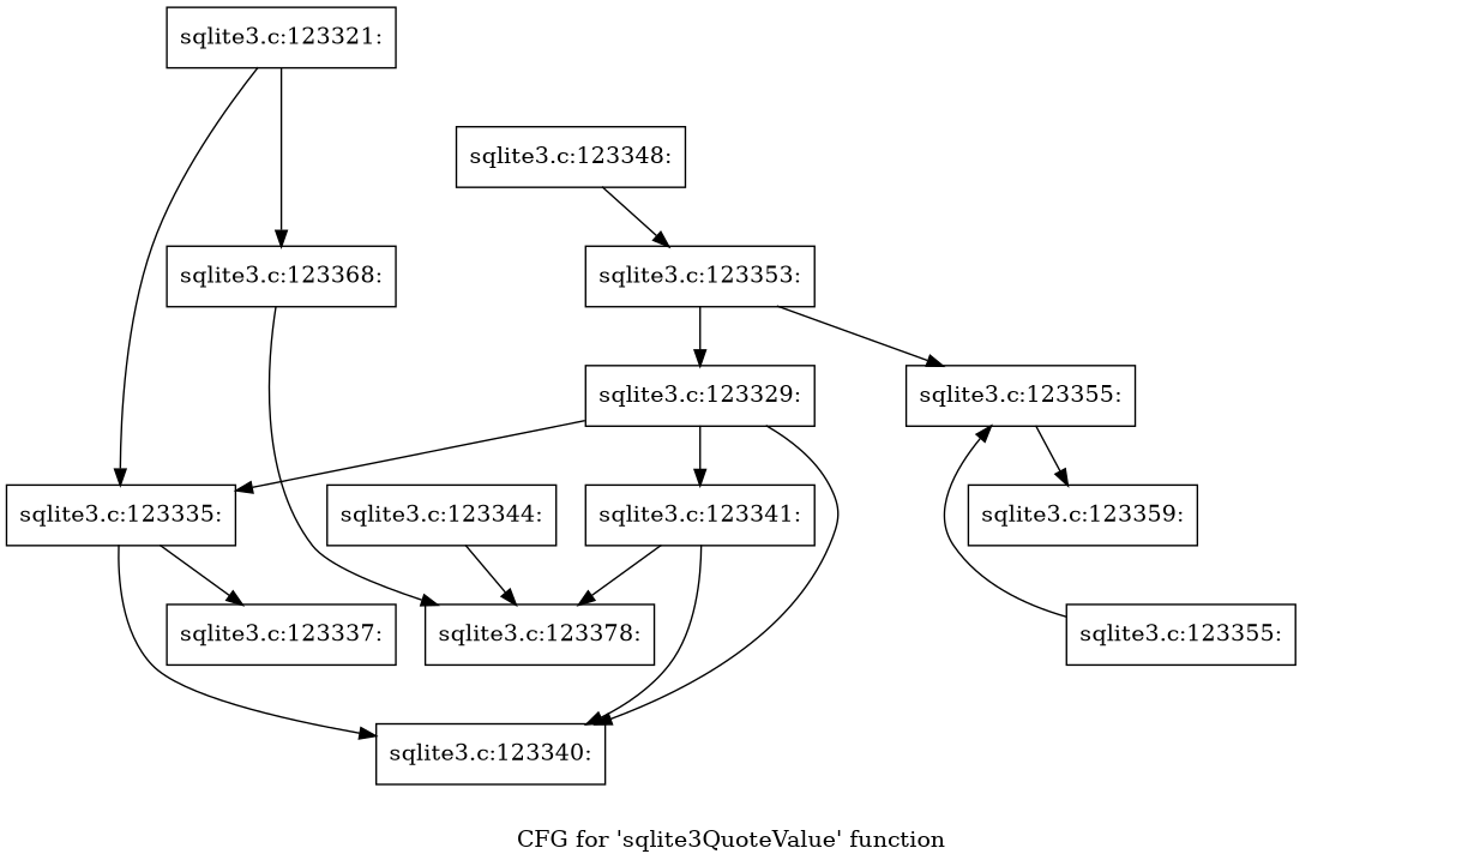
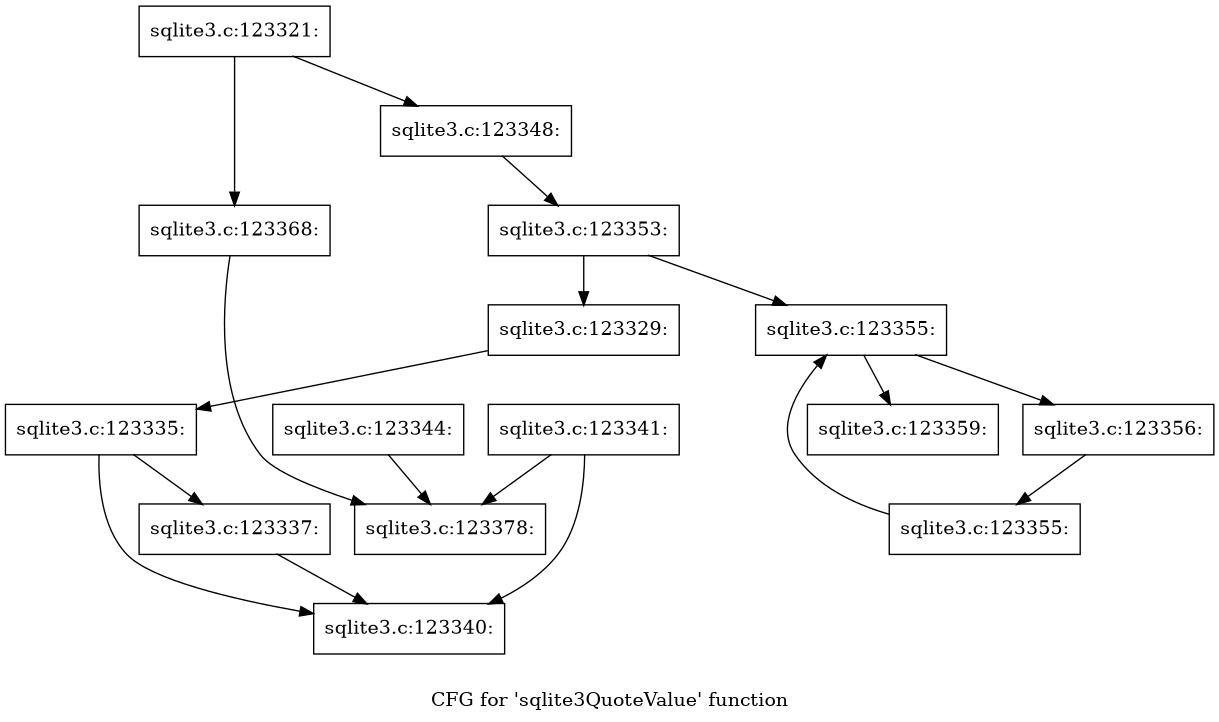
  digraph {
    label="CFG for 'sqlite3QuoteValue' function"
    node [shape=record]
    n1 [label="{sqlite3.c:123321:}"]
    n2 [label="{sqlite3.c:123348:}"]
    n3 [label="{sqlite3.c:123368:}"]
    n4 [label="{sqlite3.c:123329:}"]
    n5 [label="{sqlite3.c:123335:}"]
    n6 [label="{sqlite3.c:123341:}"]
    n7 [label="{sqlite3.c:123344:}"]
    n8 [label="{sqlite3.c:123378:}"]
    n9 [label="{sqlite3.c:123353:}"]
    n10 [label="{sqlite3.c:123337:}"]
    n11 [label="{sqlite3.c:123340:}"]
    n12 [label="{sqlite3.c:123355:}"]
+   n13 [label="{sqlite3.c:123356:}"]
    n14 [label="{sqlite3.c:123359:}"]
    n15 [label="{sqlite3.c:123355:}"]
-   n1 -> n5
+   n1 -> n2
    n1 -> n3
    n2 -> n9
    n3 -> n8
    n4 -> n5
-   n4 -> n6
    n5 -> n10
    n5 -> n11
    n6 -> n8
    n6 -> n11
    n7 -> n8
    n9 -> n4
    n9 -> n12
-   n4 -> n11
+   n10 -> n11
+   n12 -> n13
    n12 -> n14
+   n13 -> n15
    n15 -> n12
  }
